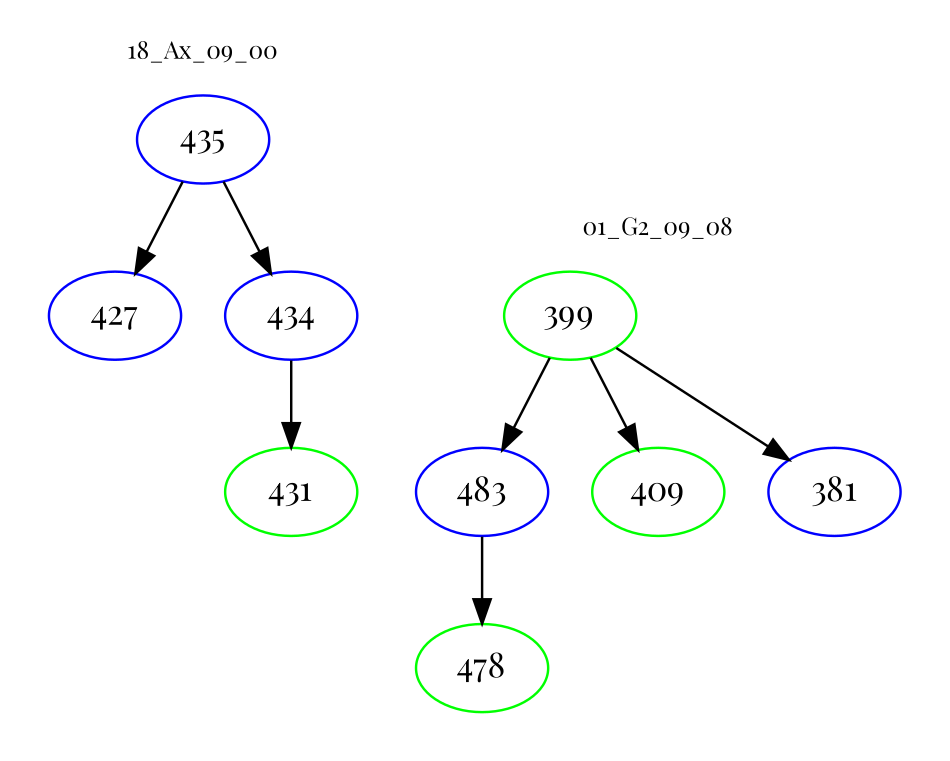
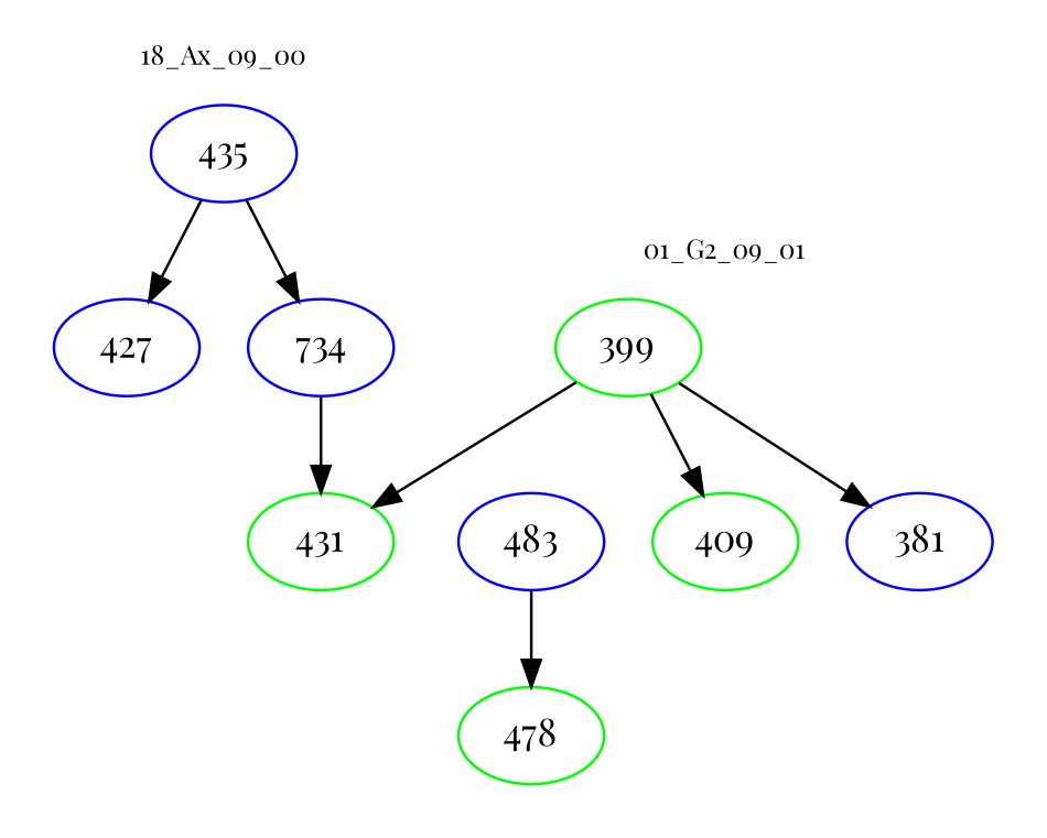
  digraph {
    fontname="Playfair Display"
    node [color=blue fontname="Playfair Display"]
    edge [color=black fontname="Playfair Display"]
    n1 [label=435]
    n2 [label=427]
-   n3 [label=434]
+   n3 [label=734]
    n4 [color=green label=431]
    n5 [color=green label=399]
    n6 [label=483]
    n7 [color=green label=409]
    n8 [label=381]
    n9 [color=green label=478]
    subgraph cluster_1 {
      color=white
      fontsize=10
      label="18_Ax_09_00"
      n1
      n2
      n3
      n4
    }
    subgraph cluster_2 {
      color=white
      fontsize=10
-     label="01_G2_09_08"
+     label="01_G2_09_01"
      n5
      n6
      n7
      n8
      n9
    }
    n1 -> n2
    n1 -> n3
    n3 -> n4
-   n5 -> n6
+   n5 -> n4
    n5 -> n7
    n5 -> n8
    n6 -> n9
  }
